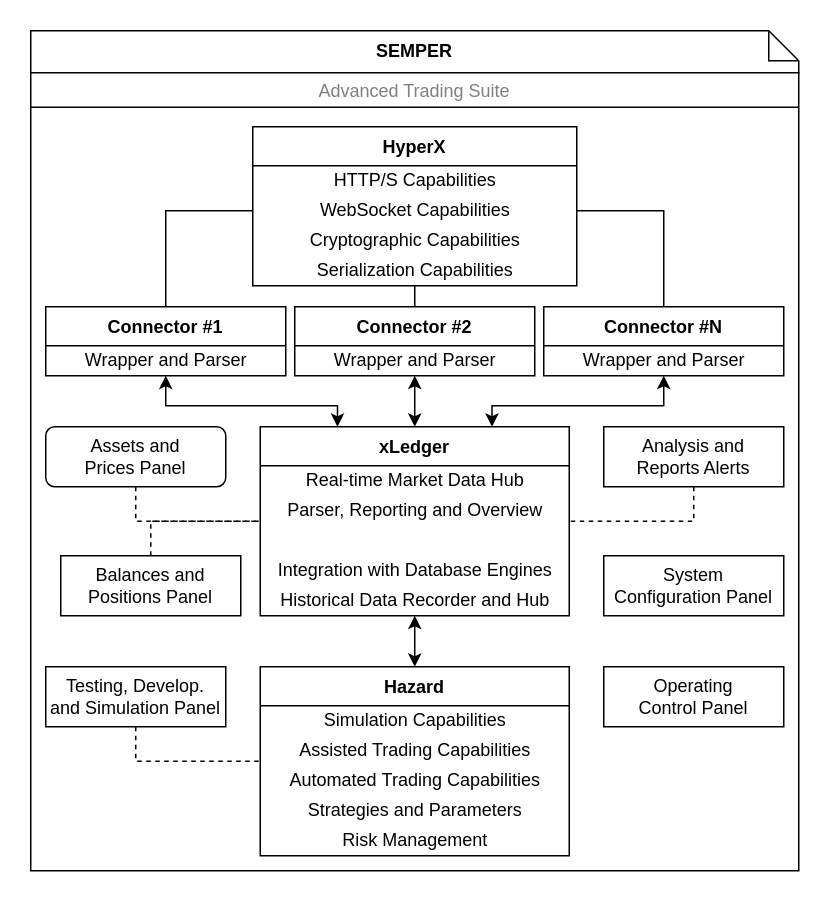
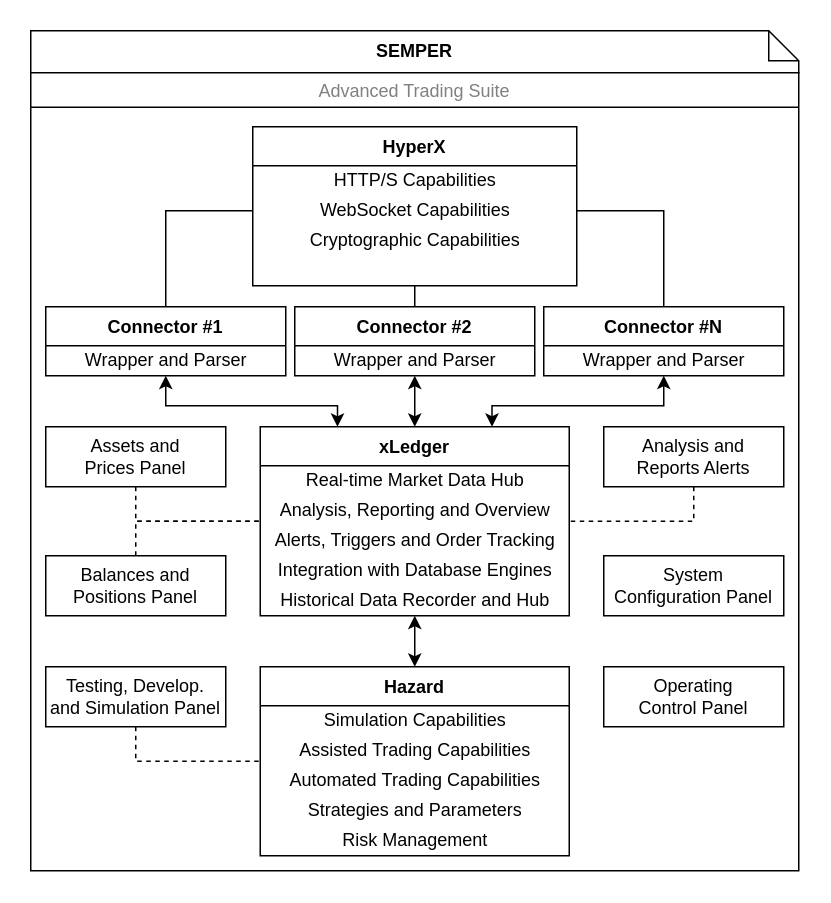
  <mxCell id="0" />
  <mxCell id="1" parent="0" />
  <mxCell id="2" value="" style="group" connectable="0" vertex="1" parent="1"><mxGeometry x="20" y="20" width="512" height="560" as="geometry" /></mxCell>
  <mxCell id="3" value="&lt;font style=&quot;font-size: 12px&quot;&gt;SEMPER&lt;/font&gt;" style="shape=note;size=20;whiteSpace=wrap;html=1;fontStyle=1;container=0;" vertex="1" parent="2"><mxGeometry width="512" height="28" as="geometry" /></mxCell>
  <mxCell id="4" value="Advanced Trading Suite" style="swimlane;fontStyle=0;fontColor=#808080;container=0;" vertex="1" parent="2"><mxGeometry y="28" width="512" height="532" as="geometry" /></mxCell>
  <mxCell id="5" value="xLedger" style="swimlane;fontStyle=1;align=center;verticalAlign=top;childLayout=stackLayout;horizontal=1;startSize=26;horizontalStack=0;resizeParent=1;resizeParentMax=0;resizeLast=0;collapsible=1;marginBottom=0;fontColor=#000000;strokeColor=#000000;container=0;" vertex="1" parent="2"><mxGeometry x="153" y="264" width="206" height="126" as="geometry" /></mxCell>
  <mxCell id="6" value="Hazard" style="swimlane;fontStyle=1;align=center;verticalAlign=top;childLayout=stackLayout;horizontal=1;startSize=26;horizontalStack=0;resizeParent=1;resizeParentMax=0;resizeLast=0;collapsible=1;marginBottom=0;fontColor=#000000;strokeColor=#000000;container=0;" vertex="1" parent="2"><mxGeometry x="153" y="424" width="206" height="126" as="geometry" /></mxCell>
  <mxCell id="7" value="HyperX" style="swimlane;fontStyle=1;align=center;verticalAlign=top;childLayout=stackLayout;horizontal=1;startSize=26;horizontalStack=0;resizeParent=1;resizeParentMax=0;resizeLast=0;collapsible=1;marginBottom=0;labelPosition=center;verticalLabelPosition=middle;fontColor=#000000;strokeColor=#000000;container=0;" vertex="1" parent="2"><mxGeometry x="148" y="64" width="216" height="106" as="geometry"><mxRectangle x="130" y="30" width="70" height="26" as="alternateBounds" /></mxGeometry></mxCell>
  <mxCell id="8" value="Connector #2" style="swimlane;fontStyle=1;align=center;verticalAlign=top;childLayout=stackLayout;horizontal=1;startSize=26;horizontalStack=0;resizeParent=1;resizeParentMax=0;resizeLast=0;collapsible=1;marginBottom=0;labelPosition=center;verticalLabelPosition=middle;strokeColor=#000000;fontColor=#000000;container=0;" vertex="1" parent="2"><mxGeometry x="176" y="184" width="160" height="46" as="geometry"><mxRectangle x="130" y="30" width="70" height="26" as="alternateBounds" /></mxGeometry></mxCell>
  <mxCell id="9" style="edgeStyle=orthogonalEdgeStyle;rounded=0;orthogonalLoop=1;jettySize=auto;html=1;exitX=0.5;exitY=0;exitDx=0;exitDy=0;startArrow=classic;startFill=1;endArrow=classic;endFill=1;" edge="1" parent="2" source="5" target="42"><mxGeometry relative="1" as="geometry" /></mxCell>
  <mxCell id="10" style="edgeStyle=elbowEdgeStyle;rounded=0;orthogonalLoop=1;jettySize=auto;html=1;entryX=0.5;entryY=0;entryDx=0;entryDy=0;fontColor=#000000;startArrow=none;startFill=0;endArrow=none;endFill=0;" edge="1" parent="2" source="7" target="8"><mxGeometry relative="1" as="geometry" /></mxCell>
  <mxCell id="11" value="Connector #1" style="swimlane;fontStyle=1;align=center;verticalAlign=top;childLayout=stackLayout;horizontal=1;startSize=26;horizontalStack=0;resizeParent=1;resizeParentMax=0;resizeLast=0;collapsible=1;marginBottom=0;labelPosition=center;verticalLabelPosition=middle;strokeColor=#000000;fontColor=#000000;container=0;" vertex="1" parent="2"><mxGeometry x="10" y="184" width="160" height="46" as="geometry"><mxRectangle x="130" y="30" width="70" height="26" as="alternateBounds" /></mxGeometry></mxCell>
  <mxCell id="12" style="edgeStyle=orthogonalEdgeStyle;rounded=0;orthogonalLoop=1;jettySize=auto;html=1;exitX=0.25;exitY=0;exitDx=0;exitDy=0;startArrow=classic;startFill=1;endArrow=classic;endFill=1;" edge="1" parent="2" source="5" target="43"><mxGeometry relative="1" as="geometry"><Array as="points"><mxPoint x="205" y="250" /><mxPoint x="90" y="250" /></Array></mxGeometry></mxCell>
  <mxCell id="13" value="Connector #N" style="swimlane;fontStyle=1;align=center;verticalAlign=top;childLayout=stackLayout;horizontal=1;startSize=26;horizontalStack=0;resizeParent=1;resizeParentMax=0;resizeLast=0;collapsible=1;marginBottom=0;labelPosition=center;verticalLabelPosition=middle;strokeColor=#000000;fontColor=#000000;container=0;" vertex="1" parent="2"><mxGeometry x="342" y="184" width="160" height="46" as="geometry"><mxRectangle x="130" y="30" width="70" height="26" as="alternateBounds" /></mxGeometry></mxCell>
  <mxCell id="14" style="edgeStyle=orthogonalEdgeStyle;rounded=0;orthogonalLoop=1;jettySize=auto;html=1;exitX=0.75;exitY=0;exitDx=0;exitDy=0;startArrow=classic;startFill=1;endArrow=classic;endFill=1;" edge="1" parent="2" source="5" target="44"><mxGeometry relative="1" as="geometry"><Array as="points"><mxPoint x="308" y="250" /><mxPoint x="422" y="250" /></Array></mxGeometry></mxCell>
  <mxCell id="15" style="rounded=0;orthogonalLoop=1;jettySize=auto;html=1;entryX=0.5;entryY=0;entryDx=0;entryDy=0;fontColor=#000000;startArrow=none;startFill=0;endArrow=none;endFill=0;edgeStyle=elbowEdgeStyle;" edge="1" parent="2" source="39" target="11"><mxGeometry relative="1" as="geometry"><Array as="points"><mxPoint x="90" y="144" /></Array></mxGeometry></mxCell>
  <mxCell id="16" style="edgeStyle=elbowEdgeStyle;rounded=0;orthogonalLoop=1;jettySize=auto;html=1;entryX=0.5;entryY=0;entryDx=0;entryDy=0;fontColor=#000000;startArrow=none;startFill=0;endArrow=none;endFill=0;" edge="1" parent="2" source="39" target="13"><mxGeometry relative="1" as="geometry"><Array as="points"><mxPoint x="422" y="145" /></Array></mxGeometry></mxCell>
  <mxCell id="17" style="edgeStyle=orthogonalEdgeStyle;rounded=0;orthogonalLoop=1;jettySize=auto;html=1;exitX=0.5;exitY=1;exitDx=0;exitDy=0;startArrow=none;startFill=0;endArrow=none;endFill=0;dashed=1;" edge="1" parent="2" source="18" target="5"><mxGeometry relative="1" as="geometry" /></mxCell>
- <mxCell id="18" value="Assets and&lt;br&gt;Prices Panel" style="whiteSpace=wrap;html=1;treeFolding=1;treeMoving=1;newEdgeStyle={&quot;edgeStyle&quot;:&quot;elbowEdgeStyle&quot;,&quot;startArrow&quot;:&quot;none&quot;,&quot;endArrow&quot;:&quot;none&quot;};strokeColor=#000000;fontColor=#000000;container=0;rounded=1;" vertex="1" parent="2"><mxGeometry x="10" y="264" width="120" height="40" as="geometry" /></mxCell>
+ <mxCell id="18" value="Assets and&lt;br&gt;Prices Panel" style="whiteSpace=wrap;html=1;treeFolding=1;treeMoving=1;newEdgeStyle={&quot;edgeStyle&quot;:&quot;elbowEdgeStyle&quot;,&quot;startArrow&quot;:&quot;none&quot;,&quot;endArrow&quot;:&quot;none&quot;};strokeColor=#000000;fontColor=#000000;container=0;" vertex="1" parent="2"><mxGeometry x="10" y="264" width="120" height="40" as="geometry" /></mxCell>
  <mxCell id="19" style="edgeStyle=orthogonalEdgeStyle;rounded=0;orthogonalLoop=1;jettySize=auto;html=1;exitX=0.5;exitY=0;exitDx=0;exitDy=0;startArrow=none;startFill=0;endArrow=none;endFill=0;dashed=1;" edge="1" parent="2" source="20" target="5"><mxGeometry relative="1" as="geometry" /></mxCell>
- <mxCell id="20" value="Balances and Positions Panel" style="whiteSpace=wrap;html=1;treeFolding=1;treeMoving=1;newEdgeStyle={&quot;edgeStyle&quot;:&quot;elbowEdgeStyle&quot;,&quot;startArrow&quot;:&quot;none&quot;,&quot;endArrow&quot;:&quot;none&quot;};strokeColor=#000000;fontColor=#000000;container=0;" vertex="1" parent="2"><mxGeometry x="20" y="350" width="120" height="40" as="geometry" /></mxCell>
+ <mxCell id="20" value="Balances and Positions Panel" style="whiteSpace=wrap;html=1;treeFolding=1;treeMoving=1;newEdgeStyle={&quot;edgeStyle&quot;:&quot;elbowEdgeStyle&quot;,&quot;startArrow&quot;:&quot;none&quot;,&quot;endArrow&quot;:&quot;none&quot;};strokeColor=#000000;fontColor=#000000;container=0;" vertex="1" parent="2"><mxGeometry x="10" y="350" width="120" height="40" as="geometry" /></mxCell>
  <mxCell id="21" style="edgeStyle=orthogonalEdgeStyle;rounded=0;orthogonalLoop=1;jettySize=auto;html=1;exitX=0.5;exitY=1;exitDx=0;exitDy=0;dashed=1;startArrow=none;startFill=0;endArrow=none;endFill=0;" edge="1" parent="2" source="22" target="5"><mxGeometry relative="1" as="geometry" /></mxCell>
  <mxCell id="22" value="Analysis and&lt;br&gt;Reports Alerts" style="whiteSpace=wrap;html=1;treeFolding=1;treeMoving=1;newEdgeStyle={&quot;edgeStyle&quot;:&quot;elbowEdgeStyle&quot;,&quot;startArrow&quot;:&quot;none&quot;,&quot;endArrow&quot;:&quot;none&quot;};strokeColor=#000000;fontColor=#000000;container=0;" vertex="1" parent="2"><mxGeometry x="382" y="264" width="120" height="40" as="geometry" /></mxCell>
  <mxCell id="23" value="System &lt;br&gt;Configuration Panel" style="whiteSpace=wrap;html=1;treeFolding=1;treeMoving=1;newEdgeStyle={&quot;edgeStyle&quot;:&quot;elbowEdgeStyle&quot;,&quot;startArrow&quot;:&quot;none&quot;,&quot;endArrow&quot;:&quot;none&quot;};strokeColor=#000000;fontColor=#000000;container=0;" vertex="1" parent="2"><mxGeometry x="382" y="350" width="120" height="40" as="geometry" /></mxCell>
  <mxCell id="24" style="edgeStyle=orthogonalEdgeStyle;rounded=0;orthogonalLoop=1;jettySize=auto;html=1;exitX=0.5;exitY=1;exitDx=0;exitDy=0;dashed=1;startArrow=none;startFill=0;endArrow=none;endFill=0;" edge="1" parent="2" source="25" target="6"><mxGeometry relative="1" as="geometry" /></mxCell>
  <mxCell id="25" value="Testing, Develop.&lt;br&gt;and Simulation Panel" style="whiteSpace=wrap;html=1;treeFolding=1;treeMoving=1;newEdgeStyle={&quot;edgeStyle&quot;:&quot;elbowEdgeStyle&quot;,&quot;startArrow&quot;:&quot;none&quot;,&quot;endArrow&quot;:&quot;none&quot;};strokeColor=#000000;fontColor=#000000;container=0;" vertex="1" parent="2"><mxGeometry x="10" y="424" width="120" height="40" as="geometry" /></mxCell>
  <mxCell id="26" value="Operating&lt;br&gt;Control Panel" style="whiteSpace=wrap;html=1;treeFolding=1;treeMoving=1;newEdgeStyle={&quot;edgeStyle&quot;:&quot;elbowEdgeStyle&quot;,&quot;startArrow&quot;:&quot;none&quot;,&quot;endArrow&quot;:&quot;none&quot;};strokeColor=#000000;fontColor=#000000;container=0;" vertex="1" parent="2"><mxGeometry x="382" y="424" width="120" height="40" as="geometry" /></mxCell>
  <mxCell id="27" value="&lt;span style=&quot;text-align: left&quot;&gt;Real-time Market Data Hub&lt;/span&gt;" style="text;html=1;align=center;verticalAlign=middle;resizable=0;points=[];autosize=0;fontColor=#000000;container=0;" vertex="1" parent="2"><mxGeometry x="153" y="290" width="206" height="20" as="geometry" /></mxCell>
- <mxCell id="28" value="&lt;span style=&quot;text-align: left&quot;&gt;Parser, Reporting and Overview&lt;/span&gt;&lt;span style=&quot;text-align: left&quot;&gt;&lt;br&gt;&lt;/span&gt;" style="text;html=1;align=center;verticalAlign=middle;resizable=0;points=[];autosize=0;fontColor=#000000;container=0;" vertex="1" parent="2"><mxGeometry x="153" y="310" width="206" height="20" as="geometry" /></mxCell>
+ <mxCell id="28" value="&lt;span style=&quot;text-align: left&quot;&gt;Analysis, Reporting and Overview&lt;/span&gt;&lt;span style=&quot;text-align: left&quot;&gt;&lt;br&gt;&lt;/span&gt;" style="text;html=1;align=center;verticalAlign=middle;resizable=0;points=[];autosize=0;fontColor=#000000;container=0;" vertex="1" parent="2"><mxGeometry x="153" y="310" width="206" height="20" as="geometry" /></mxCell>
+ <mxCell id="29" value="&lt;span style=&quot;text-align: left&quot;&gt;Alerts, Triggers and Order Tracking&lt;/span&gt;&lt;span style=&quot;text-align: left&quot;&gt;&lt;br&gt;&lt;/span&gt;" style="text;html=1;align=center;verticalAlign=middle;resizable=0;points=[];autosize=0;fontColor=#000000;container=0;" vertex="1" parent="2"><mxGeometry x="153" y="330" width="206" height="20" as="geometry" /></mxCell>
  <mxCell id="30" value="&lt;span style=&quot;text-align: left&quot;&gt;Integration with Database Engines&lt;/span&gt;" style="text;html=1;align=center;verticalAlign=middle;resizable=0;points=[];autosize=0;fontColor=#000000;container=0;" vertex="1" parent="2"><mxGeometry x="153" y="350" width="206" height="20" as="geometry" /></mxCell>
  <mxCell id="31" value="&lt;span style=&quot;text-align: left&quot;&gt;Historical Data Recorder and Hub&lt;/span&gt;&lt;span style=&quot;text-align: left&quot;&gt;&lt;br&gt;&lt;/span&gt;" style="text;html=1;align=center;verticalAlign=middle;resizable=0;points=[];autosize=0;fontColor=#000000;container=0;" vertex="1" parent="2"><mxGeometry x="153" y="370" width="206" height="20" as="geometry" /></mxCell>
  <mxCell id="32" style="edgeStyle=orthogonalEdgeStyle;rounded=0;orthogonalLoop=1;jettySize=auto;html=1;exitX=0.5;exitY=0;exitDx=0;exitDy=0;startArrow=classic;startFill=1;endArrow=classic;endFill=1;" edge="1" parent="2" source="6" target="31"><mxGeometry relative="1" as="geometry" /></mxCell>
  <mxCell id="33" value="&lt;span style=&quot;text-align: left&quot;&gt;Simulation Capabilities&lt;/span&gt;&lt;span style=&quot;text-align: left&quot;&gt;&lt;br&gt;&lt;/span&gt;" style="text;html=1;align=center;verticalAlign=middle;resizable=0;points=[];autosize=0;fontColor=#000000;container=0;" vertex="1" parent="2"><mxGeometry x="153" y="450" width="206" height="20" as="geometry" /></mxCell>
  <mxCell id="34" value="&lt;span style=&quot;text-align: left&quot;&gt;Assisted Trading Capabilities&lt;/span&gt;&lt;span style=&quot;text-align: left&quot;&gt;&lt;br&gt;&lt;/span&gt;" style="text;html=1;align=center;verticalAlign=middle;resizable=0;points=[];autosize=0;fontColor=#000000;container=0;" vertex="1" parent="2"><mxGeometry x="153" y="470" width="206" height="20" as="geometry" /></mxCell>
  <mxCell id="35" value="&lt;span style=&quot;text-align: left;&quot;&gt;Automated&amp;nbsp;&lt;/span&gt;&lt;span style=&quot;text-align: left&quot;&gt;Trading Capabilities&lt;/span&gt;&lt;span style=&quot;text-align: left&quot;&gt;&lt;br&gt;&lt;/span&gt;" style="text;html=1;align=center;verticalAlign=middle;resizable=0;points=[];autosize=0;fontColor=#000000;container=0;" vertex="1" parent="2"><mxGeometry x="153" y="490" width="206" height="20" as="geometry" /></mxCell>
  <mxCell id="36" value="&lt;span style=&quot;text-align: left&quot;&gt;Strategies and Parameters&lt;/span&gt;" style="text;html=1;align=center;verticalAlign=middle;resizable=0;points=[];autosize=0;fontColor=#000000;container=0;" vertex="1" parent="2"><mxGeometry x="153" y="510" width="206" height="20" as="geometry" /></mxCell>
  <mxCell id="37" value="&lt;span style=&quot;text-align: left&quot;&gt;Risk Management&lt;/span&gt;&lt;span style=&quot;text-align: left&quot;&gt;&lt;br&gt;&lt;/span&gt;" style="text;html=1;align=center;verticalAlign=middle;resizable=0;points=[];autosize=0;fontColor=#000000;container=0;" vertex="1" parent="2"><mxGeometry x="153" y="530" width="206" height="20" as="geometry" /></mxCell>
  <mxCell id="38" value="&lt;span style=&quot;text-align: left&quot;&gt;HTTP/S Capabilities&lt;br&gt;&lt;/span&gt;" style="text;html=1;align=center;verticalAlign=middle;resizable=0;points=[];autosize=1;fontColor=#000000;container=0;" vertex="1" parent="2"><mxGeometry x="148" y="90" width="216" height="20" as="geometry" /></mxCell>
  <mxCell id="39" value="&lt;span style=&quot;text-align: left&quot;&gt;WebSocket Capabilities&lt;/span&gt;" style="text;html=1;align=center;verticalAlign=middle;resizable=0;points=[];autosize=1;fontColor=#000000;container=0;" vertex="1" parent="2"><mxGeometry x="148" y="110" width="216" height="20" as="geometry" /></mxCell>
  <mxCell id="40" value="&lt;span style=&quot;text-align: left&quot;&gt;Cryptographic Capabilities&lt;/span&gt;" style="text;html=1;align=center;verticalAlign=middle;resizable=0;points=[];autosize=1;fontColor=#000000;container=0;" vertex="1" parent="2"><mxGeometry x="148" y="130" width="216" height="20" as="geometry" /></mxCell>
- <mxCell id="41" value="&lt;span style=&quot;text-align: left&quot;&gt;Serialization Capabilities&lt;/span&gt;" style="text;html=1;align=center;verticalAlign=middle;resizable=0;points=[];autosize=1;fontColor=#000000;container=0;" vertex="1" parent="2"><mxGeometry x="148" y="150" width="216" height="20" as="geometry" /></mxCell>
  <mxCell id="42" value="&lt;div style=&quot;text-align: left&quot;&gt;&lt;span style=&quot;&quot;&gt;Wrapper and Parser&lt;/span&gt;&lt;br&gt;&lt;/div&gt;" style="text;html=1;align=center;verticalAlign=middle;resizable=0;points=[];autosize=0;fontColor=#000000;container=0;" vertex="1" parent="2"><mxGeometry x="176" y="210" width="160" height="20" as="geometry" /></mxCell>
  <mxCell id="43" value="&lt;div style=&quot;text-align: left&quot;&gt;&lt;span&gt;Wrapper and Parser&lt;/span&gt;&lt;/div&gt;" style="text;html=1;align=center;verticalAlign=middle;resizable=0;points=[];autosize=1;fontColor=#000000;container=0;" vertex="1" parent="2"><mxGeometry x="10" y="210" width="160" height="20" as="geometry" /></mxCell>
  <mxCell id="44" value="&lt;div style=&quot;text-align: left&quot;&gt;&lt;span style=&quot;&quot;&gt;Wrapper and Parser&lt;/span&gt;&lt;br&gt;&lt;/div&gt;" style="text;html=1;align=center;verticalAlign=middle;resizable=0;points=[];autosize=0;fontColor=#000000;container=0;" vertex="1" parent="2"><mxGeometry x="342" y="210" width="160" height="20" as="geometry" /></mxCell>
